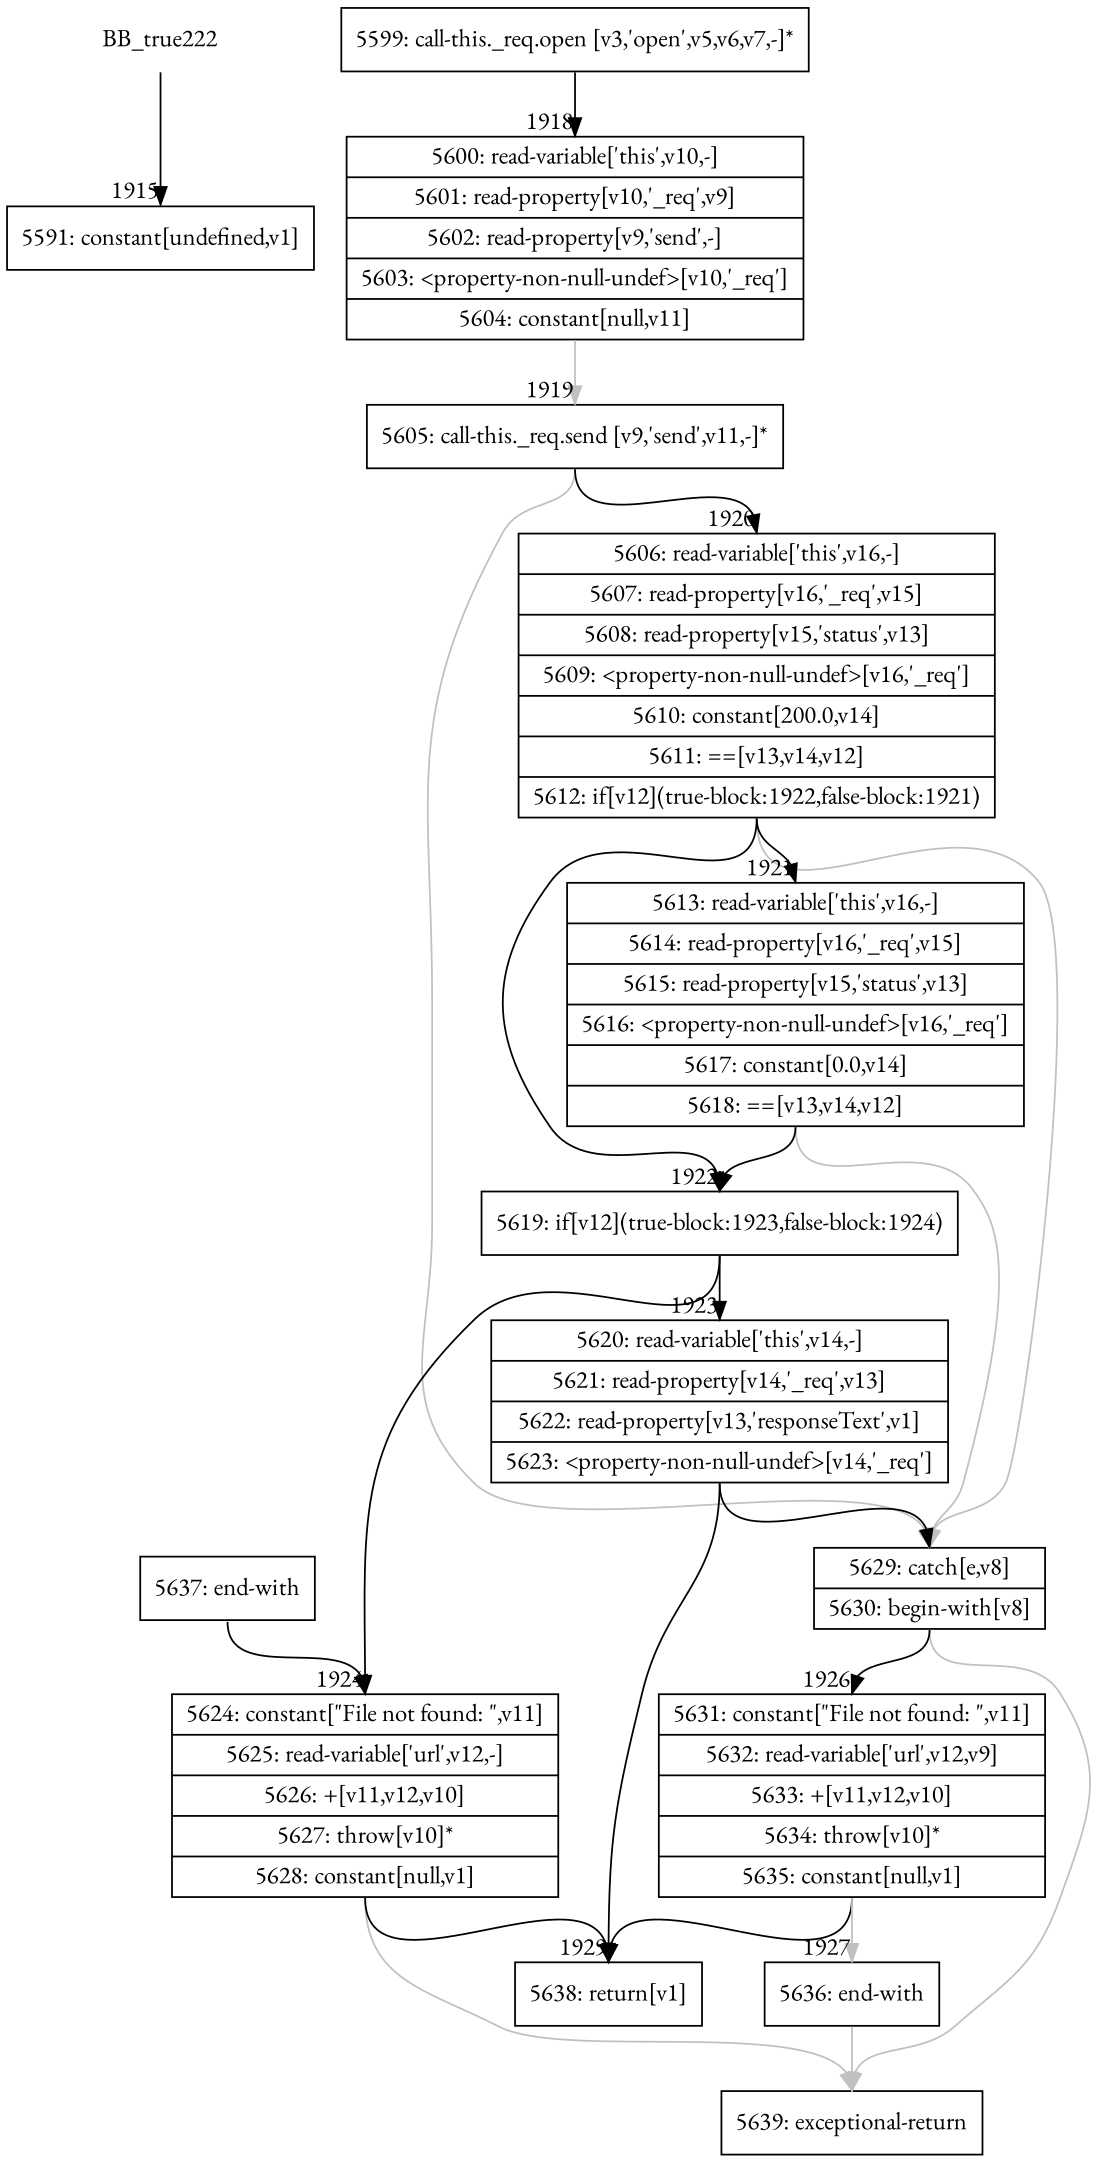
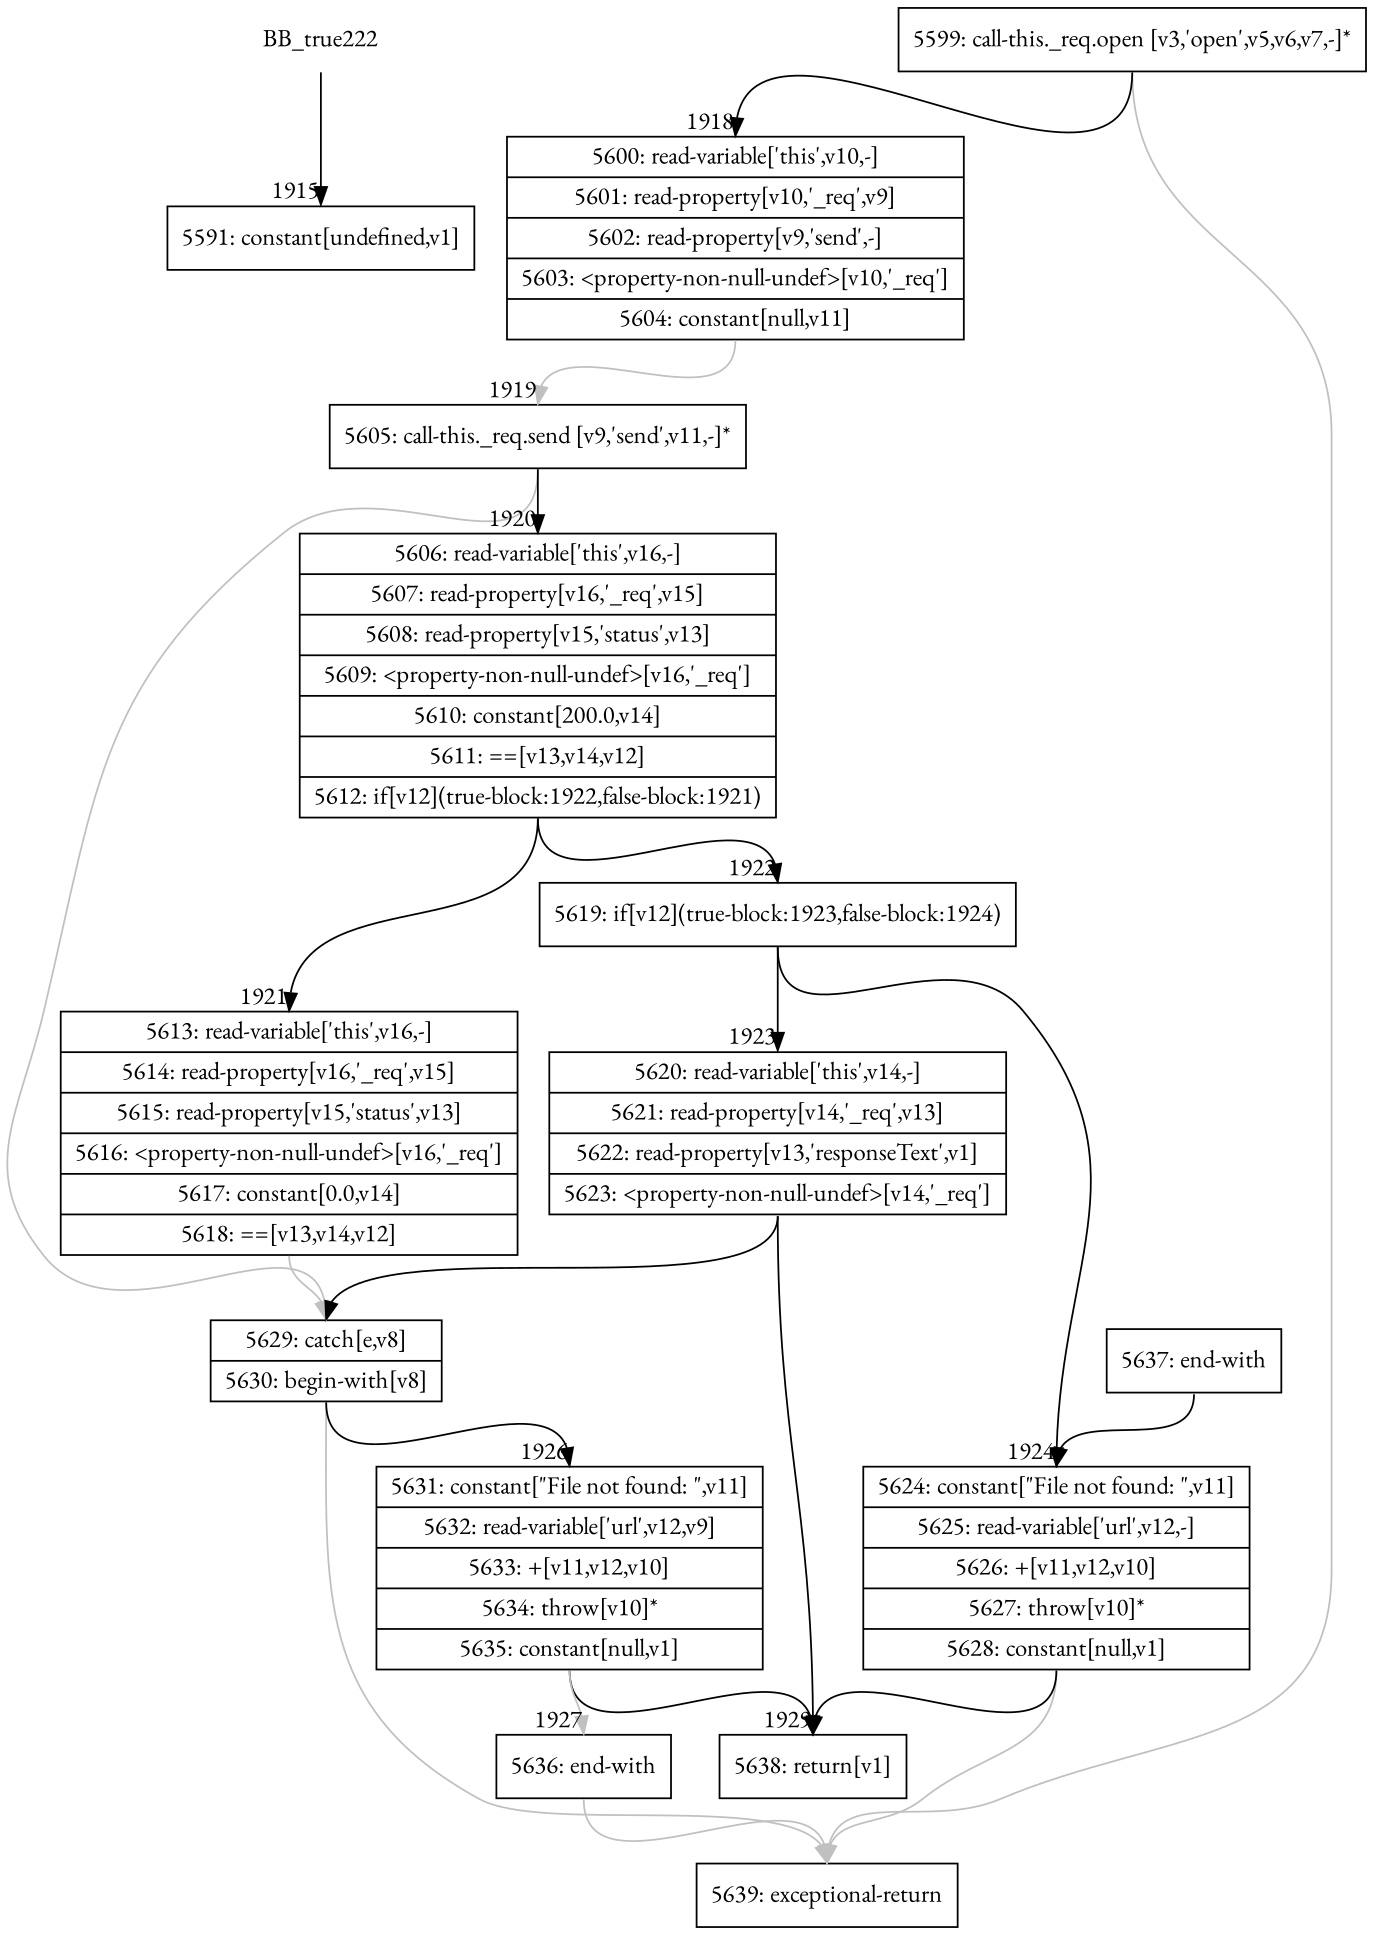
  digraph {
    fontname="EB Garamond"
    rankdir=TD
    node [fontname="EB Garamond" shape=record]
    edge [fontname="EB Garamond" headport=n tailport=s]
    n1 [label=BB_true222 shape=none]
    n2 [label="{5591: constant[undefined,v1]}"]
    n3 [label="{5599: call-this._req.open [v3,'open',v5,v6,v7,-]*}"]
    n4 [label="{5639: exceptional-return}"]
    n5 [label="{5600: read-variable['this',v10,-]|5601: read-property[v10,'_req',v9]|5602: read-property[v9,'send',-]|5603: \<property-non-null-undef\>[v10,'_req']|5604: constant[null,v11]}"]
    n6 [label="{5605: call-this._req.send [v9,'send',v11,-]*}"]
    n7 [label="{5629: catch[e,v8]|5630: begin-with[v8]}"]
    n8 [label="{5606: read-variable['this',v16,-]|5607: read-property[v16,'_req',v15]|5608: read-property[v15,'status',v13]|5609: \<property-non-null-undef\>[v16,'_req']|5610: constant[200.0,v14]|5611: ==[v13,v14,v12]|5612: if[v12](true-block:1922,false-block:1921)}"]
    n9 [label="{5631: constant[\"File not found: \",v11]|5632: read-variable['url',v12,v9]|5633: +[v11,v12,v10]|5634: throw[v10]*|5635: constant[null,v1]}"]
    n10 [label="{5619: if[v12](true-block:1923,false-block:1924)}"]
    n11 [label="{5613: read-variable['this',v16,-]|5614: read-property[v16,'_req',v15]|5615: read-property[v15,'status',v13]|5616: \<property-non-null-undef\>[v16,'_req']|5617: constant[0.0,v14]|5618: ==[v13,v14,v12]}"]
    n12 [label="{5638: return[v1]}"]
    n13 [label="{5636: end-with}"]
    n14 [label="{5620: read-variable['this',v14,-]|5621: read-property[v14,'_req',v13]|5622: read-property[v13,'responseText',v1]|5623: \<property-non-null-undef\>[v14,'_req']}"]
    n15 [label="{5624: constant[\"File not found: \",v11]|5625: read-variable['url',v12,-]|5626: +[v11,v12,v10]|5627: throw[v10]*|5628: constant[null,v1]}"]
    n16 [label="{5637: end-with}"]
    n1 -> n2 [headlabel="    1915"]
+   n3 -> n4 [color=gray]
    n3 -> n5 [headlabel="      1918"]
    n5 -> n6 [color=gray headlabel="      1919"]
    n6 -> n7 [color=gray]
    n6 -> n8 [headlabel="      1920"]
    n7 -> n4 [color=gray]
    n7 -> n9 [headlabel="      1926"]
-   n8 -> n7 [color=gray]
    n8 -> n10 [headlabel="      1922"]
    n8 -> n11 [headlabel="      1921"]
    n9 -> n12
    n9 -> n13 [color=gray headlabel="      1927"]
    n10 -> n14 [headlabel="      1923"]
    n10 -> n15 [headlabel="      1924"]
    n11 -> n7 [color=gray]
-   n11 -> n10
    n13 -> n4 [color=gray]
    n14 -> n7 [color=black]
    n14 -> n12 [headlabel="      1929"]
    n15 -> n4 [color=gray]
    n15 -> n12
    n16 -> n15
  }
